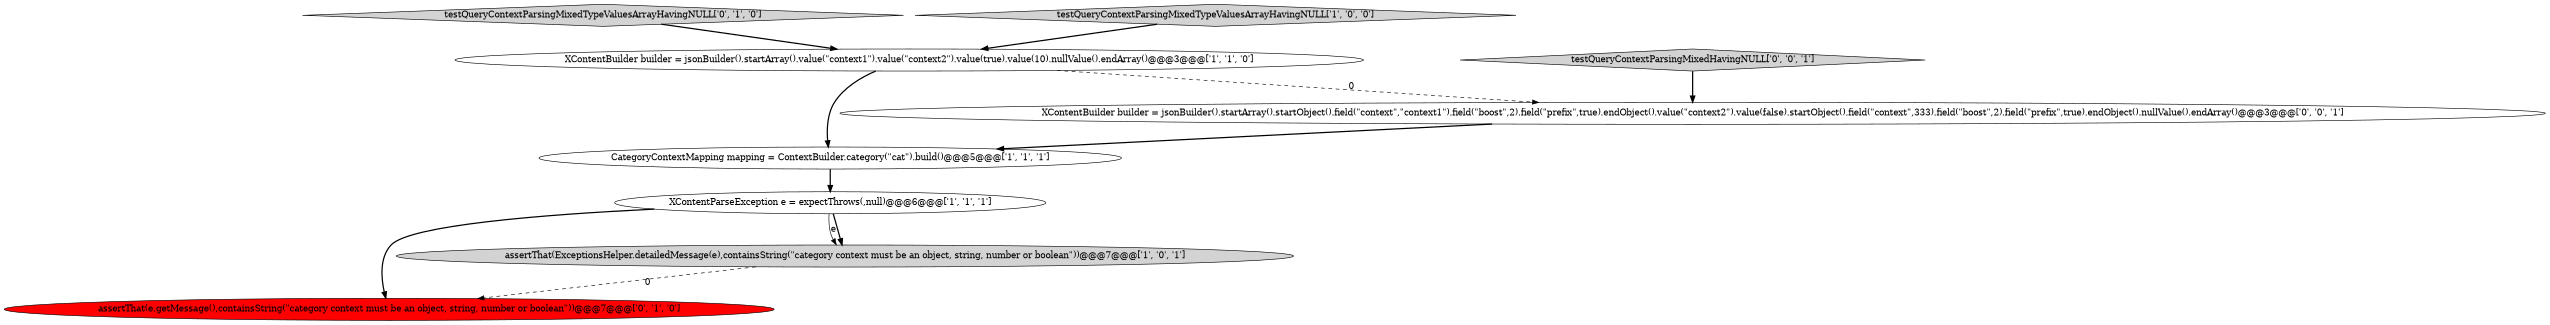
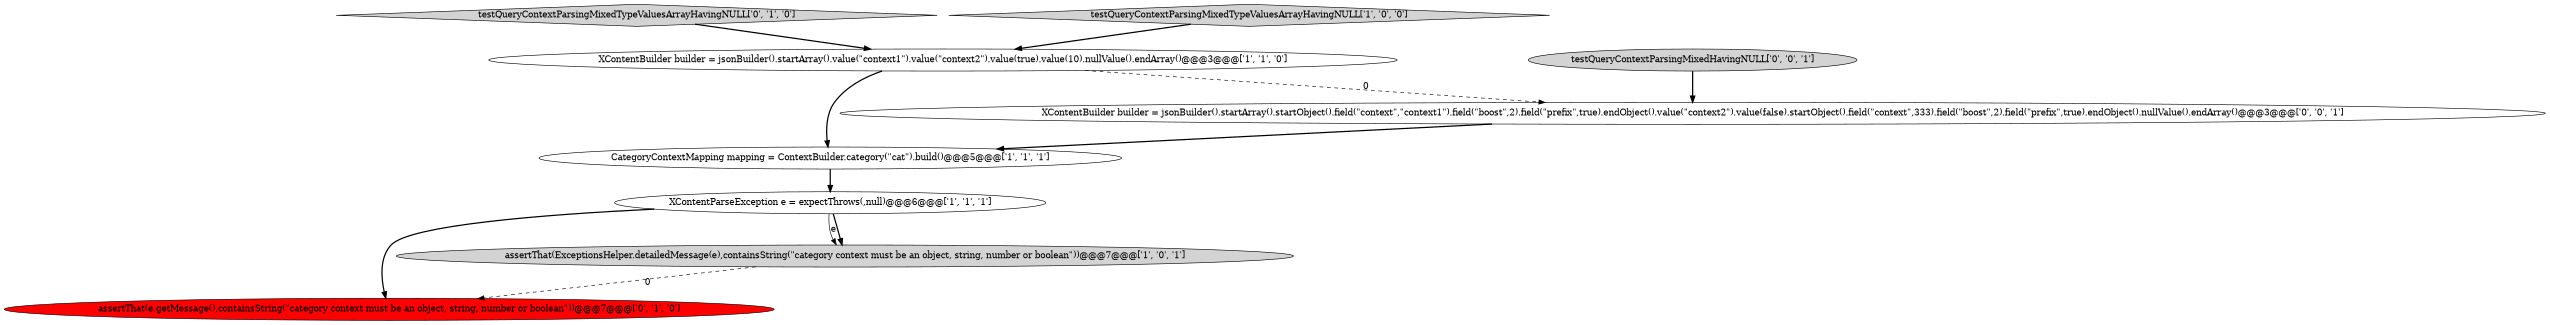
  digraph {
    node [fillcolor=white shape=ellipse style=filled]
    edge [style=bold]
    n1 [label="CategoryContextMapping mapping = ContextBuilder.category(\"cat\").build()@@@5@@@['1', '1', '1']"]
    n2 [label="XContentParseException e = expectThrows(,null)@@@6@@@['1', '1', '1']"]
    n3 [fillcolor=red label="assertThat(e.getMessage(),containsString(\"category context must be an object, string, number or boolean\"))@@@7@@@['0', '1', '0']"]
    n4 [fillcolor=lightgray label="assertThat(ExceptionsHelper.detailedMessage(e),containsString(\"category context must be an object, string, number or boolean\"))@@@7@@@['1', '0', '1']"]
    n5 [label="XContentBuilder builder = jsonBuilder().startArray().startObject().field(\"context\",\"context1\").field(\"boost\",2).field(\"prefix\",true).endObject().value(\"context2\").value(false).startObject().field(\"context\",333).field(\"boost\",2).field(\"prefix\",true).endObject().nullValue().endArray()@@@3@@@['0', '0', '1']"]
    n6 [fillcolor=lightgray label="testQueryContextParsingMixedTypeValuesArrayHavingNULL['0', '1', '0']" shape=diamond]
    n7 [label="XContentBuilder builder = jsonBuilder().startArray().value(\"context1\").value(\"context2\").value(true).value(10).nullValue().endArray()@@@3@@@['1', '1', '0']"]
    n8 [fillcolor=lightgray label="testQueryContextParsingMixedTypeValuesArrayHavingNULL['1', '0', '0']" shape=diamond]
-   n9 [fillcolor=lightgray label="testQueryContextParsingMixedHavingNULL['0', '0', '1']" shape=diamond]
+   n9 [fillcolor=lightgray label="testQueryContextParsingMixedHavingNULL['0', '0', '1']"]
    n1 -> n2
    n2 -> n3
    n2 -> n4 [label=e style=solid]
    n2 -> n4
    n4 -> n3 [label=0 style=dashed]
    n5 -> n1
    n6 -> n7
    n7 -> n1
    n7 -> n5 [label=0 style=dashed]
    n8 -> n7
    n9 -> n5
  }
